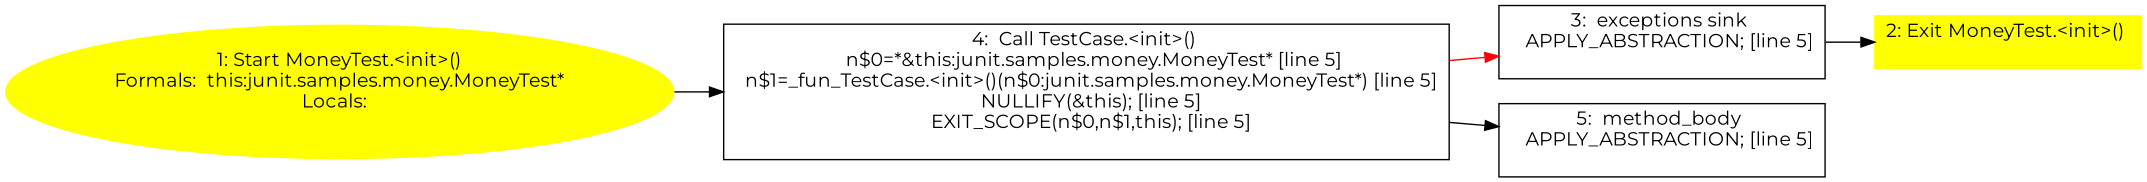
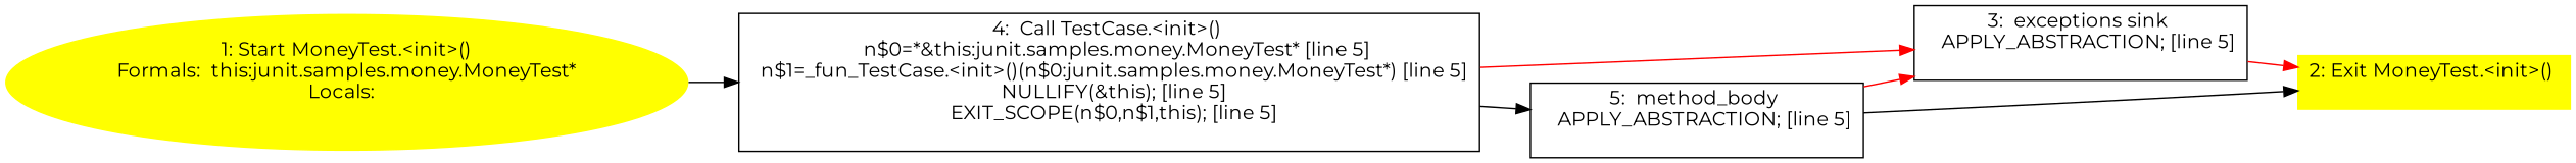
  digraph {
    fontname=Montserrat
    rankdir=LR
    node [fontname=Montserrat shape=box]
    edge [fontname=Montserrat]
    n1 [color=yellow label="1: Start MoneyTest.<init>()\nFormals:  this:junit.samples.money.MoneyTest*\nLocals:  \n  " style=filled shape=""]
    n2 [label="4:  Call TestCase.<init>() \n   n$0=*&this:junit.samples.money.MoneyTest* [line 5]\n  n$1=_fun_TestCase.<init>()(n$0:junit.samples.money.MoneyTest*) [line 5]\n  NULLIFY(&this); [line 5]\n  EXIT_SCOPE(n$0,n$1,this); [line 5]\n "]
    n3 [label="3:  exceptions sink \n   APPLY_ABSTRACTION; [line 5]\n "]
    n4 [label="5:  method_body \n   APPLY_ABSTRACTION; [line 5]\n "]
    n5 [color=yellow label="2: Exit MoneyTest.<init>() \n  " style=filled]
    n1 -> n2
    n2 -> n3 [color=red]
    n2 -> n4
-   n3 -> n5
+   n3 -> n5 [color=red]
+   n4 -> n3 [color=red]
+   n4 -> n5
  }
